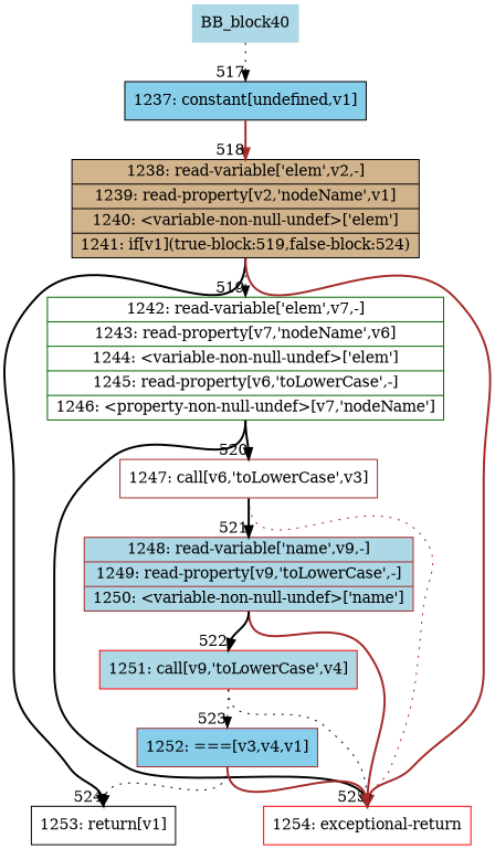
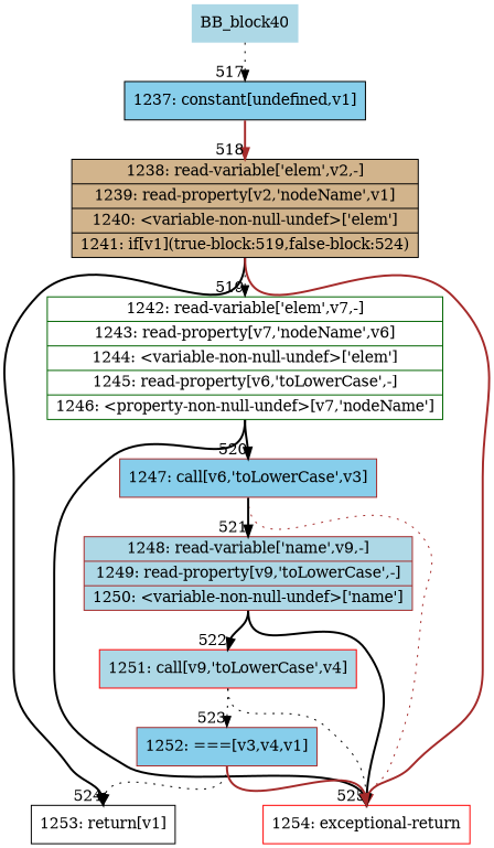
  digraph {
    rankdir=TD
    node [color=black fillcolor=white shape=record style=filled]
    edge [color=black headport=n style=bold tailport=s]
    n1 [color=darkgreen fillcolor=lightblue label=BB_block40 shape=none]
    n2 [fillcolor=skyblue label="{1237: constant[undefined,v1]}"]
    n3 [fillcolor=tan label="{1238: read-variable['elem',v2,-]|1239: read-property[v2,'nodeName',v1]|1240: \<variable-non-null-undef\>['elem']|1241: if[v1](true-block:519,false-block:524)}"]
    n4 [label="{1253: return[v1]}"]
    n5 [color=darkgreen label="{1242: read-variable['elem',v7,-]|1243: read-property[v7,'nodeName',v6]|1244: \<variable-non-null-undef\>['elem']|1245: read-property[v6,'toLowerCase',-]|1246: \<property-non-null-undef\>[v7,'nodeName']}"]
    n6 [color=red label="{1254: exceptional-return}"]
-   n7 [color=brown label="{1247: call[v6,'toLowerCase',v3]}"]
+   n7 [color=brown fillcolor=skyblue label="{1247: call[v6,'toLowerCase',v3]}"]
    n8 [color=brown fillcolor=lightblue label="{1248: read-variable['name',v9,-]|1249: read-property[v9,'toLowerCase',-]|1250: \<variable-non-null-undef\>['name']}"]
    n9 [color=red fillcolor=lightblue label="{1251: call[v9,'toLowerCase',v4]}"]
    n10 [color=brown fillcolor=skyblue label="{1252: ===[v3,v4,v1]}"]
    n1 -> n2 [headlabel="    517" style=dotted]
    n2 -> n3 [color=brown headlabel="      518"]
    n3 -> n4 [headlabel="      524"]
    n3 -> n5 [headlabel="      519" style=dotted]
    n3 -> n6 [color=brown headlabel="      525"]
    n5 -> n6
    n5 -> n7 [headlabel="      520"]
    n7 -> n6 [color=brown style=dotted]
    n7 -> n8 [headlabel="      521"]
-   n8 -> n6 [color=brown]
+   n8 -> n6
    n8 -> n9 [headlabel="      522"]
    n9 -> n6 [style=dotted]
    n9 -> n10 [headlabel="      523" style=dotted]
    n10 -> n4 [style=dotted]
    n10 -> n6 [color=brown]
  }
